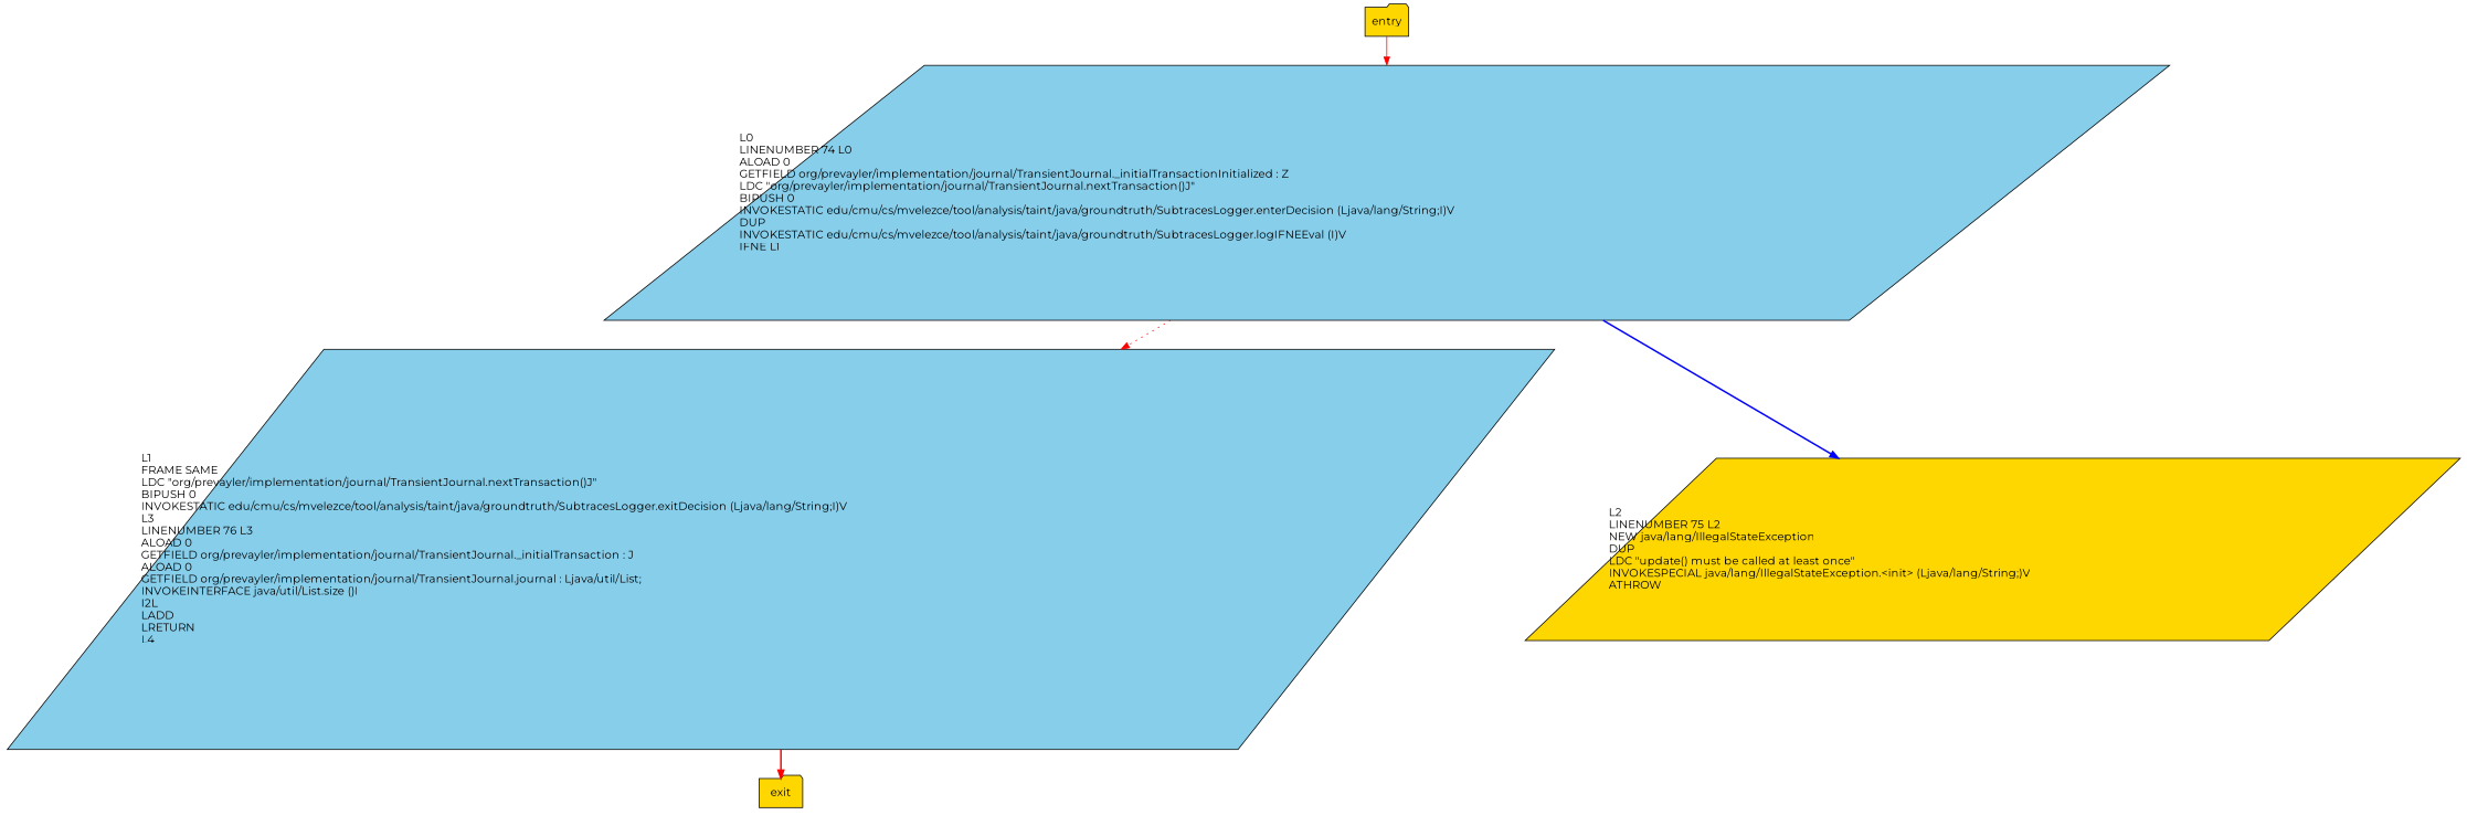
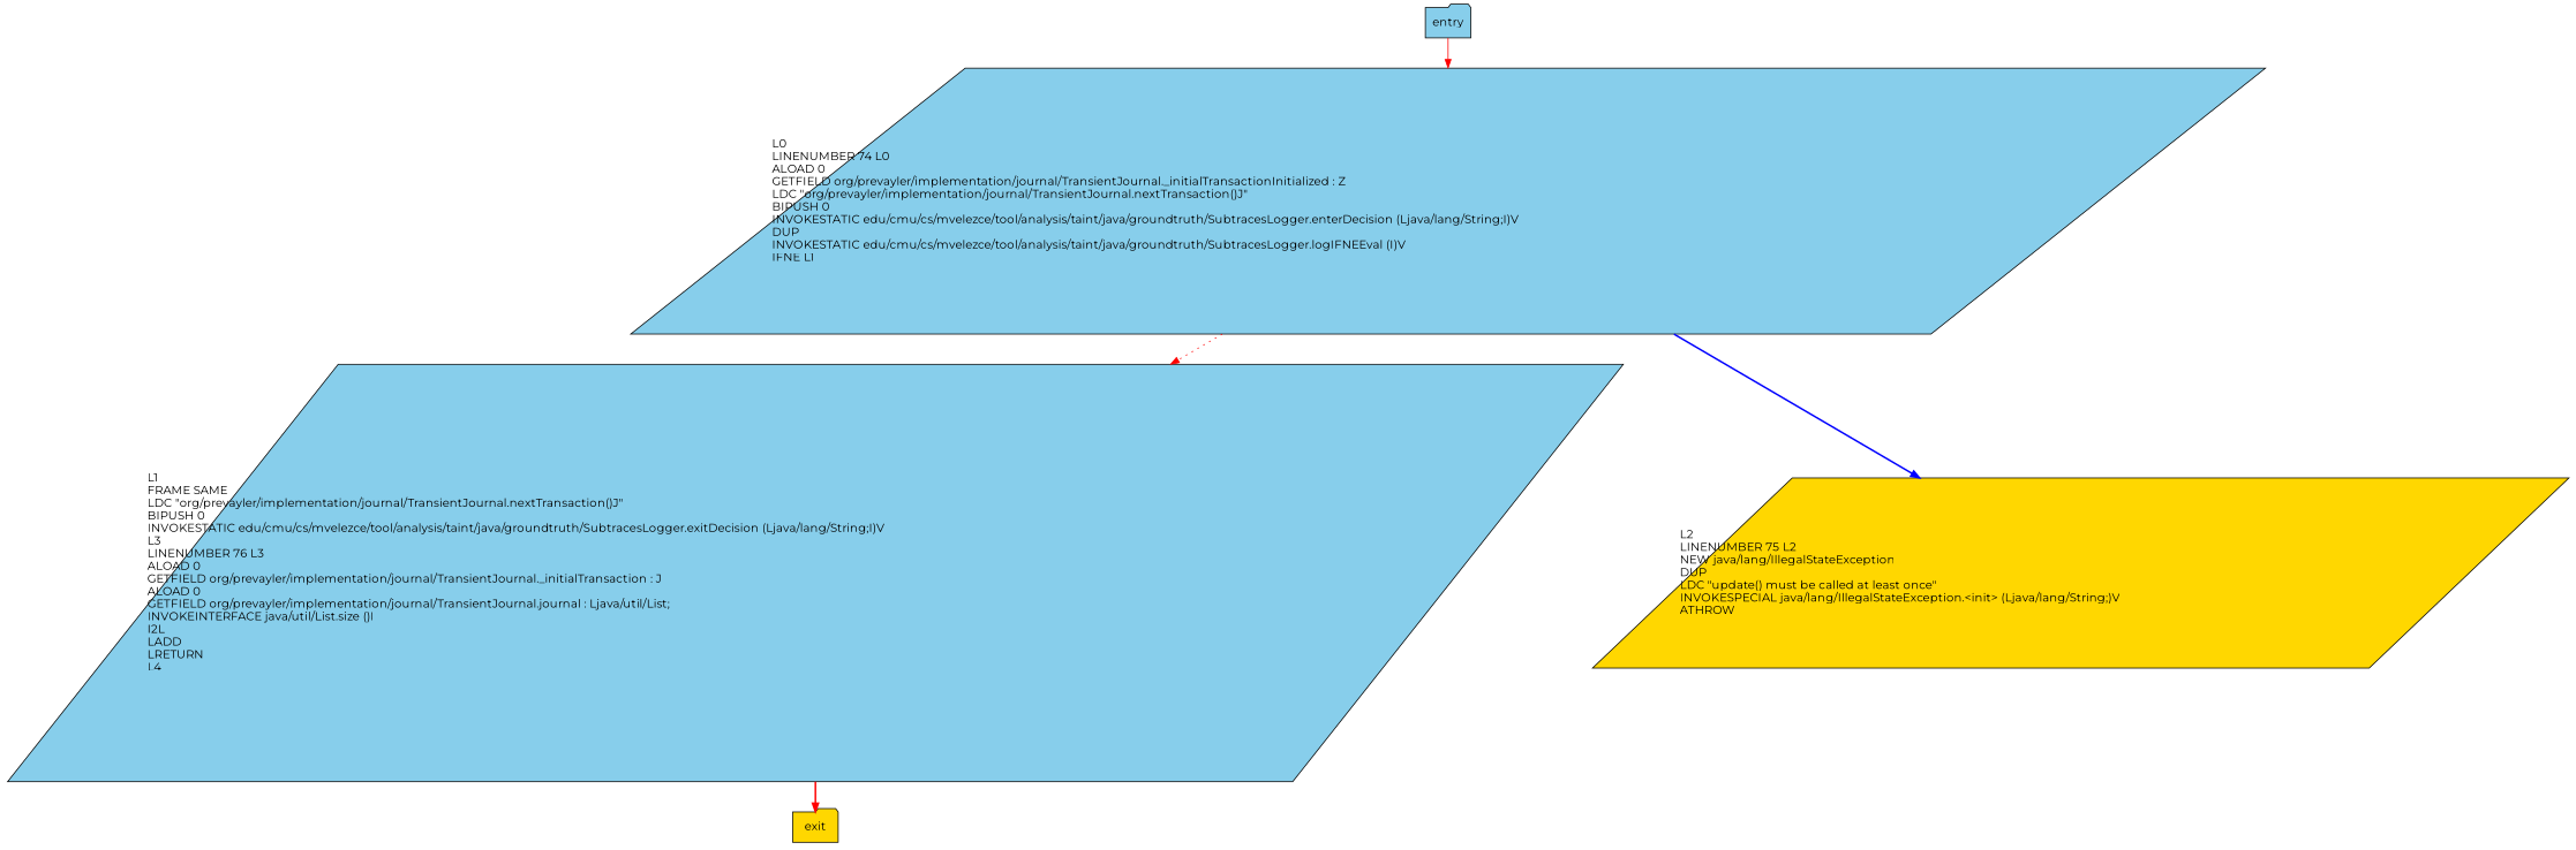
  digraph {
    fontname=Montserrat
    node [shape=parallelogram style=filled fillcolor=skyblue fontname=Montserrat]
    edge [color=red style=bold fontname=Montserrat]
    n1 [label="L1\lFRAME SAME\lLDC \"org/prevayler/implementation/journal/TransientJournal.nextTransaction()J\"\lBIPUSH 0\lINVOKESTATIC edu/cmu/cs/mvelezce/tool/analysis/taint/java/groundtruth/SubtracesLogger.exitDecision (Ljava/lang/String;I)V\lL3\lLINENUMBER 76 L3\lALOAD 0\lGETFIELD org/prevayler/implementation/journal/TransientJournal._initialTransaction : J\lALOAD 0\lGETFIELD org/prevayler/implementation/journal/TransientJournal.journal : Ljava/util/List;\lINVOKEINTERFACE java/util/List.size ()I\lI2L\lLADD\lLRETURN\lL4\l"]
    exit [shape=folder fillcolor=gold]
    n3 [label="L0\lLINENUMBER 74 L0\lALOAD 0\lGETFIELD org/prevayler/implementation/journal/TransientJournal._initialTransactionInitialized : Z\lLDC \"org/prevayler/implementation/journal/TransientJournal.nextTransaction()J\"\lBIPUSH 0\lINVOKESTATIC edu/cmu/cs/mvelezce/tool/analysis/taint/java/groundtruth/SubtracesLogger.enterDecision (Ljava/lang/String;I)V\lDUP\lINVOKESTATIC edu/cmu/cs/mvelezce/tool/analysis/taint/java/groundtruth/SubtracesLogger.logIFNEEval (I)V\lIFNE L1\l"]
    n4 [label="L2\lLINENUMBER 75 L2\lNEW java/lang/IllegalStateException\lDUP\lLDC \"update() must be called at least once\"\lINVOKESPECIAL java/lang/IllegalStateException.\<init\> (Ljava/lang/String;)V\lATHROW\l" fillcolor=gold]
-   entry [shape=folder fillcolor=gold]
+   entry [shape=folder]
    n1 -> exit
    n3 -> n1 [style=dotted]
    n3 -> n4 [color=blue]
    entry -> n3 [style=solid]
  }
